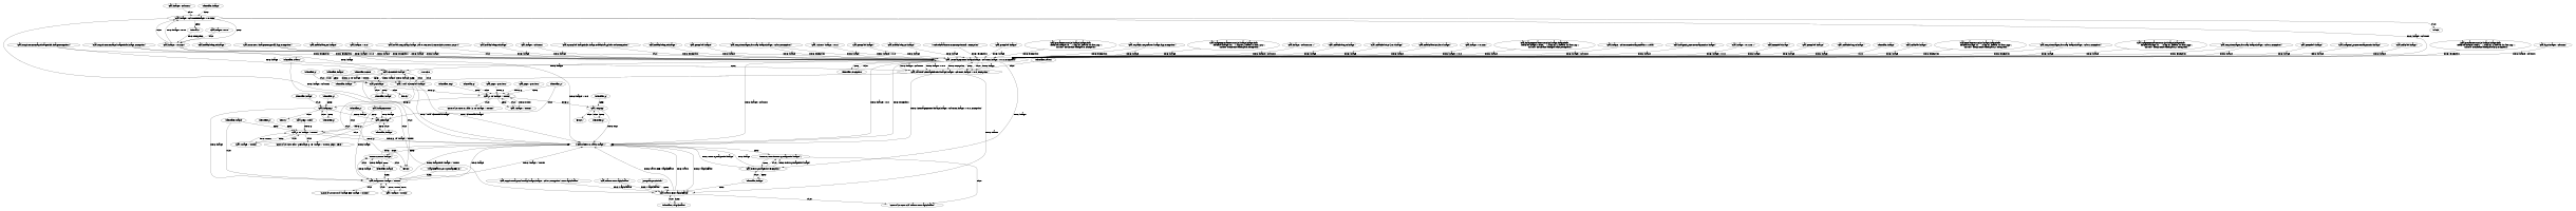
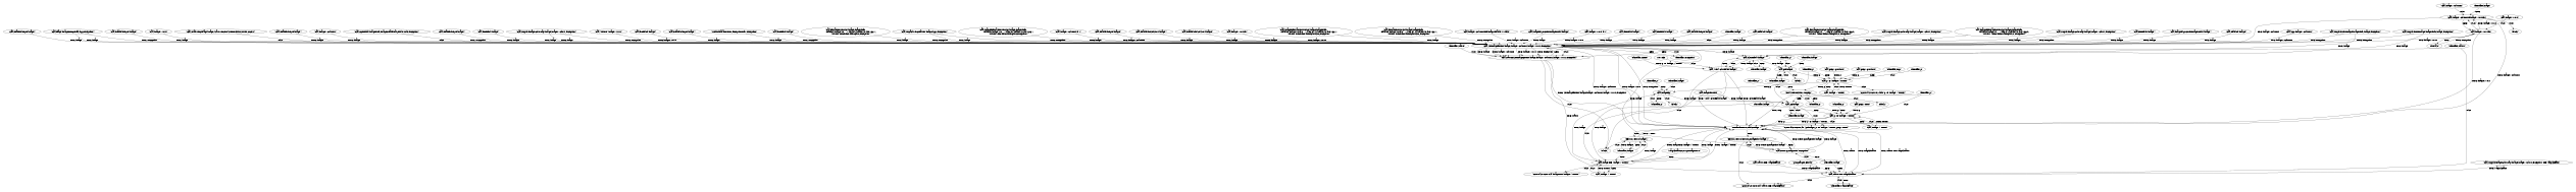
  digraph {
    n1 [label="(Call,image->columns=image->rows=0)"]
    n2 [label="(Call,image->rows=0)"]
    n3 [label="(Call,SetImageExtent(image,image->columns,image->rows,exception))"]
    n4 [label="(Block,)"]
    n5 [label="(MethodReturn,static Image *)"]
    n6 [label="(Literal,0)"]
    n7 [label="(Call,status=SetImageExtent(image,image->columns,image->rows,exception))"]
    n8 [label="(Call,DestroyImageList(exception))"]
    n9 [label="(Call,CloseBlob(image))"]
    n10 [label="(Identifier,exception)"]
    n11 [label="(Return,return(DestroyImageList(image));)"]
    n12 [label="(Return,return(image);)"]
    n13 [label="(Call,status == MagickFalse)"]
    n14 [label="(Block,)"]
    n15 [label="(Identifier,image)"]
    n16 [label="(Call,(void) CloseBlob(image))"]
    n17 [label="(Call,p=image)"]
    n18 [label="(Identifier,image)"]
    n19 [label="(Identifier,MagickFalse)"]
    n20 [label="(ControlStructure,if (status == MagickFalse))"]
    n21 [label="(Call,p != (Image *) NULL)"]
    n22 [label="(Block,)"]
    n23 [label="(Identifier,image)"]
-   n24 [label="(Call,*tmp=p)"]
+   n24 [label="(PosSizePrecision,*tmp=p)"]
    n25 [label="(Call,image=p)"]
    n26 [label="(Call,(Image *) NULL)"]
    n27 [label="(ControlStructure,while (p != (Image *) NULL))"]
    n28 [label="(Block,)"]
    n29 [label="(Identifier,p)"]
    n30 [label="(Call,p=image)"]
    n31 [label="(Call,image == (Image *) NULL)"]
    n32 [label="(Block,)"]
    n33 [label="(Identifier,p)"]
    n34 [label="(Call,p != (Image *) NULL)"]
    n35 [label="(Identifier,image)"]
    n36 [label="(ControlStructure,for (p=image; p != (Image *) NULL; p=p->next))"]
    n37 [label="(ControlStructure,if (image == (Image *) NULL))"]
    n38 [label="(Call,(Image *) NULL)"]
    n39 [label="(Call,(Image *) NULL)"]
    n40 [label="(Identifier,image)"]
    n41 [label="(Identifier,p)"]
    n42 [label="(Identifier,tmp)"]
    n43 [label="(Identifier,scene)"]
    n44 [label="(Call,ExtractPostscript(image,image_info,\n                  TellBlob(image)+0x3C,   /* skip PS l2 header in the wpg */\n                  (ssize_t) Rec.RecordLength-0x3C,exception))"]
    n45 [label="(Identifier,p)"]
    n46 [label="(Call,bpp*image->columns)"]
    n47 [label="(Call,ReadBlobByte(image))"]
-   n48 [label="(Call,InsertRow(image,BImgBuff,i,bpp,exception))"]
+   n48 [label="(Call,Flags(image,BImgBuff,i,bpp,exception))"]
    n49 [label="(Call,ReadBlobByte(image))"]
    n50 [label="(Call,image->rows)"]
    n51 [label="(Identifier,status)"]
    n52 [label="(Identifier,p)"]
    n53 [label="(Call,LoadWPG2Flags(image,StartWPG.PosSizePrecision,NULL,&CTM))"]
    n54 [label="(Call,ReadBlobByte(image))"]
    n55 [label="(Call,image->columns)"]
    n56 [label="(Call,AcquireImageColormap(image,image->colors,exception) == MagickFalse)"]
    n57 [label="(Call,OpenBlob(image_info,image,ReadBinaryBlobMode,exception))"]
    n58 [label="(Call,ReadBlobByte(image))"]
    n59 [label="(Call,status == MagickFalse)"]
    n60 [label="(Call,EOFBlob(image))"]
    n61 [label="(Call,AcquireImageColormap(image,image->colors,exception))"]
    n62 [label="(Call,(ssize_t) image->rows)"]
    n63 [label="(Call,EOFBlob(image))"]
    n64 [label="(Identifier,image)"]
    n65 [label="(Identifier,p)"]
    n66 [label="(Call,image->rows)"]
    n67 [label="(Call,ReadBlobByte(image))"]
    n68 [label="(Call,image=NULL)"]
    n69 [label="(MethodParameterIn,ExceptionInfo *exception)"]
    n70 [label="(Identifier,p)"]
    n71 [label="(Call,EOFBlob(image))"]
    n72 [label="(Call,ExtractPostscript(image,image_info,\n                  TellBlob(image)+8,   /* skip PS header in the wpg */\n                  (ssize_t) Rec.RecordLength-8,exception))"]
    n73 [label="(Identifier,p)"]
    n74 [label="(Call,image->columns)"]
    n75 [label="(Call,UnpackWPG2Raster(image,bpp,exception))"]
    n76 [label="(Call,image=ExtractPostscript(image,image_info,\n                  TellBlob(image)+8,   /* skip PS header in the wpg */\n                  (ssize_t) Rec.RecordLength-8,exception))"]
    n77 [label="(Call,AcquireNextImage(image_info,image,exception))"]
    n78 [label="(Identifier,status)"]
    n79 [label="(Call,image->columns = 1)"]
    n80 [label="(Call,ReadBlobByte(image))"]
    n81 [label="(Call,p=p->previous)"]
    n82 [label="(Call,ReadBlobLSBShort(image))"]
    n83 [label="(Call,ReadBlobLSBShort(image))"]
    n84 [label="(MagickFalse,CorruptImageError)"]
    n85 [label="(Call,image->rows=1)"]
    n86 [label="(Call,image=ExtractPostscript(image,image_info,\n                  TellBlob(image)+0x3C,   /* skip PS l2 header in the wpg */\n                  (ssize_t) Rec.RecordLength-0x3C,exception))"]
    n87 [label="(Call,AcquireNextImage(image_info,image,exception))"]
    n88 [label="(Call,image->columns=Bitmap2Header1.Width)"]
    n89 [label="(Call,image=SyncNextImageInList(image))"]
    n90 [label="(Call,image->rows = 1)"]
    n91 [label="(Call,EOFBlob(image))"]
    n92 [label="(Call,EOFBlob(image))"]
    n93 [label="(Call,p=p->previous)"]
    n94 [label="(Call,ReadBlobByte(image))"]
    n95 [label="(Identifier,image)"]
    n96 [label="(Call,TellBlob(image))"]
    n97 [label="(Call,p=p->next)"]
    n98 [label="(Identifier,image)"]
    n99 [label="(Identifier,image)"]
    n100 [label="(Call,ExtractPostscript(image,image_info,\n                  TellBlob(image)+i,    /*skip PS header in the wpg2*/\n                  (ssize_t) (Rec2.RecordLength-i-2),exception))"]
    n101 [label="(JumpTarget,Finish:)"]
    n102 [label="(Call,AcquireImageColormap(image,image->colors,exception))"]
    n103 [label="(Call,image=ExtractPostscript(image,image_info,\n                  TellBlob(image)+i,    /*skip PS header in the wpg2*/\n                  (ssize_t) (Rec2.RecordLength-i-2),exception))"]
    n104 [label="(Identifier,image)"]
    n105 [label="(Call,AcquireImageColormap(image,image->colors,exception))"]
    n106 [label="(Call,EOFBlob(image))"]
    n107 [label="(Call,image=SyncNextImageInList(image))"]
    n108 [label="(Identifier,p)"]
    n109 [label="(Call,TellBlob(image))"]
    1001838
    n1 -> n2 [label="CFG: "]
    n1 -> n3 [label="DDG: image->columns"]
    n1 -> n4 [label="AST: "]
    n1 -> n5 [label="DDG: image->columns"]
    n2 -> n1 [label="AST: "]
    n2 -> n1 [label="DDG: image->rows"]
    n2 -> n3 [label="DDG: image->rows"]
    n2 -> n5 [label="DDG: image->rows"]
-   n1 -> n6 [label="CFG: "]
+   n2 -> n6 [label="CFG: "]
    n3 -> n5 [label="DDG: image->columns"]
    n3 -> n5 [label="DDG: image->rows"]
    n3 -> n5 [label="DDG: exception"]
    n3 -> n7 [label="AST: "]
    n3 -> n7 [label="DDG: image"]
    n3 -> n7 [label="DDG: image->columns"]
    n3 -> n7 [label="DDG: image->rows"]
    n3 -> n7 [label="DDG: exception"]
    n3 -> n8 [label="DDG: image"]
    n3 -> n9 [label="DDG: image"]
    n3 -> n10 [label="CFG: "]
    n5 -> n11 [label="CFG: "]
    n5 -> n12 [label="CFG: "]
    n6 -> n2 [label="DDG: exception"]
    n7 -> n3 [label="CFG: "]
    n7 -> n5 [label="DDG: SetImageExtent(image,image->columns,image->rows,exception)"]
    n7 -> n13 [label="DDG: status"]
    n7 -> n14 [label="AST: "]
    n8 -> n5 [label="DDG: DestroyImageList(image)"]
    n8 -> n5 [label="DDG: image"]
    n8 -> n11 [label="AST: "]
    n8 -> n11 [label="DDG: DestroyImageList(image)"]
    n8 -> n15 [label="CFG: "]
    n9 -> n16 [label="AST: "]
    n9 -> n16 [label="DDG: image"]
    n9 -> n17 [label="DDG: image"]
    n9 -> n18 [label="CFG: "]
    n10 -> n3 [label="AST: "]
    n11 -> n8 [label="CFG: "]
    n11 -> n20 [label="AST: "]
    n12 -> n5 [label="DDG: <RET>"]
    n12 -> n14 [label="AST: "]
    n12 -> n40 [label="CFG: "]
    n13 -> n5 [label="DDG: status == MagickFalse"]
    n13 -> n5 [label="DDG: status"]
    n13 -> n5 [label="DDG: MagickFalse"]
    n13 -> n19 [label="CFG: "]
    n13 -> n20 [label="AST: "]
    n15 -> n8 [label="AST: "]
    n15 -> n13 [label="CFG: "]
    n16 -> n5 [label="DDG: CloseBlob(image)"]
    n16 -> n5 [label="DDG: (void) CloseBlob(image)"]
    n16 -> n9 [label="CFG: "]
    n16 -> n14 [label="AST: "]
    n17 -> n21 [label="DDG: p"]
    n17 -> n22 [label="AST: "]
    n17 -> n23 [label="CFG: "]
    n18 -> n9 [label="AST: "]
    n19 -> n13 [label="AST: "]
    n21 -> n24 [label="DDG: p"]
    n21 -> n25 [label="DDG: p"]
    n21 -> n26 [label="CFG: "]
    n21 -> n27 [label="AST: "]
    n23 -> n17 [label="AST: "]
    n24 -> n5 [label="DDG: tmp"]
    n24 -> n28 [label="AST: "]
    n24 -> n29 [label="CFG: "]
    n25 -> n30 [label="DDG: image"]
    n25 -> n31 [label="DDG: image"]
    n25 -> n32 [label="AST: "]
    n25 -> n33 [label="CFG: "]
    n26 -> n21 [label="AST: "]
    n26 -> n21 [label="DDG: NULL"]
    n29 -> n24 [label="AST: "]
    n30 -> n34 [label="DDG: p"]
    n30 -> n35 [label="CFG: "]
    n30 -> n36 [label="AST: "]
    n31 -> n5 [label="DDG: image == (Image *) NULL"]
    n31 -> n5 [label="DDG: image"]
    n31 -> n5 [label="DDG: (Image *) NULL"]
    n31 -> n12 [label="DDG: image"]
    n31 -> n37 [label="AST: "]
    n31 -> n38 [label="CFG: "]
    n33 -> n25 [label="AST: "]
    n34 -> n5 [label="DDG: p != (Image *) NULL"]
    n34 -> n5 [label="DDG: p"]
    n34 -> n36 [label="AST: "]
    n34 -> n39 [label="CFG: "]
    n35 -> n30 [label="AST: "]
    n38 -> n31 [label="AST: "]
    n38 -> n31 [label="DDG: NULL"]
    n39 -> n34 [label="AST: "]
    n39 -> n34 [label="DDG: NULL"]
    n40 -> n12 [label="AST: "]
    n40 -> n12 [label="DDG: image"]
    n40 -> n31 [label="CFG: "]
    n41 -> n21 [label="CFG: "]
    n41 -> n30 [label="AST: "]
    n42 -> n21 [label="CFG: "]
    n43 -> n16 [label="DDG: p != (Image *) NULL"]
    n44 -> n3 [label="DDG: exception"]
    n45 -> n25 [label="CFG: "]
    n46 -> n3 [label="DDG: image->columns"]
    n47 -> n3 [label="DDG: image"]
    n48 -> n3 [label="DDG: image"]
    n48 -> n3 [label="DDG: exception"]
    n49 -> n3 [label="DDG: image"]
    n50 -> n3 [label="AST: "]
    n51 -> n7 [label="CFG: "]
    n51 -> n13 [label="AST: "]
    n52 -> n17 [label="AST: "]
    n53 -> n3 [label="DDG: image"]
    n54 -> n3 [label="DDG: image"]
    n55 -> n3 [label="AST: "]
    n56 -> n13 [label="DDG: MagickFalse"]
    n57 -> n3 [label="DDG: exception"]
    n58 -> n3 [label="DDG: image"]
    n59 -> n13 [label="DDG: MagickFalse"]
    n60 -> n3 [label="DDG: image"]
    n61 -> n3 [label="DDG: image"]
    n61 -> n3 [label="DDG: exception"]
    n62 -> n3 [label="DDG: image->rows"]
    n63 -> n3 [label="DDG: image"]
    n64 -> n17 [label="CFG: "]
    n65 -> n34 [label="CFG: "]
    n66 -> n2 [label="AST: "]
    n67 -> n3 [label="DDG: image"]
    n68 -> n30 [label="DDG: image"]
    n68 -> n31 [label="DDG: image"]
    n69 -> n3 [label="DDG: exception"]
    n70 -> n30 [label="CFG: "]
    n70 -> n34 [label="AST: "]
    n71 -> n3 [label="DDG: image"]
    n72 -> n3 [label="DDG: exception"]
    n73 -> n21 [label="AST: "]
    n74 -> n1 [label="AST: "]
    n75 -> n3 [label="DDG: image"]
    n75 -> n3 [label="DDG: exception"]
    n76 -> n3 [label="DDG: image"]
    n77 -> n3 [label="DDG: exception"]
    n77 -> n9 [label="DDG: image"]
    n78 -> n7 [label="AST: "]
    n79 -> n3 [label="DDG: image->columns"]
    n80 -> n3 [label="DDG: image"]
    n81 -> n21 [label="DDG: p"]
    n82 -> n3 [label="DDG: image"]
    n83 -> n3 [label="DDG: image"]
    n84 -> n31 [label="CFG: "]
    n85 -> n3 [label="DDG: image->rows"]
    n86 -> n3 [label="DDG: image"]
    n87 -> n3 [label="DDG: exception"]
    n87 -> n9 [label="DDG: image"]
    n88 -> n3 [label="DDG: image->columns"]
    n89 -> n3 [label="DDG: image"]
    n90 -> n3 [label="DDG: image->rows"]
    n91 -> n3 [label="DDG: image"]
    n92 -> n3 [label="DDG: image"]
    n93 -> n21 [label="DDG: p"]
    n94 -> n3 [label="DDG: image"]
    n95 -> n3 [label="AST: "]
    n96 -> n3 [label="DDG: image"]
    n97 -> n34 [label="DDG: p"]
    n98 -> n25 [label="AST: "]
    n99 -> n31 [label="AST: "]
    n99 -> n34 [label="CFG: "]
    n100 -> n3 [label="DDG: exception"]
    n101 -> n13 [label="CFG: "]
    n102 -> n3 [label="DDG: image"]
    n102 -> n3 [label="DDG: exception"]
    n103 -> n3 [label="DDG: image"]
    n104 -> n1 [label="CFG: "]
    n105 -> n3 [label="DDG: image"]
    n105 -> n3 [label="DDG: exception"]
    n106 -> n3 [label="DDG: image"]
    n107 -> n3 [label="DDG: image"]
    n108 -> n24 [label="CFG: "]
    n109 -> n3 [label="DDG: image"]
    1001838 -> n16 [label="AST: "]
  }
